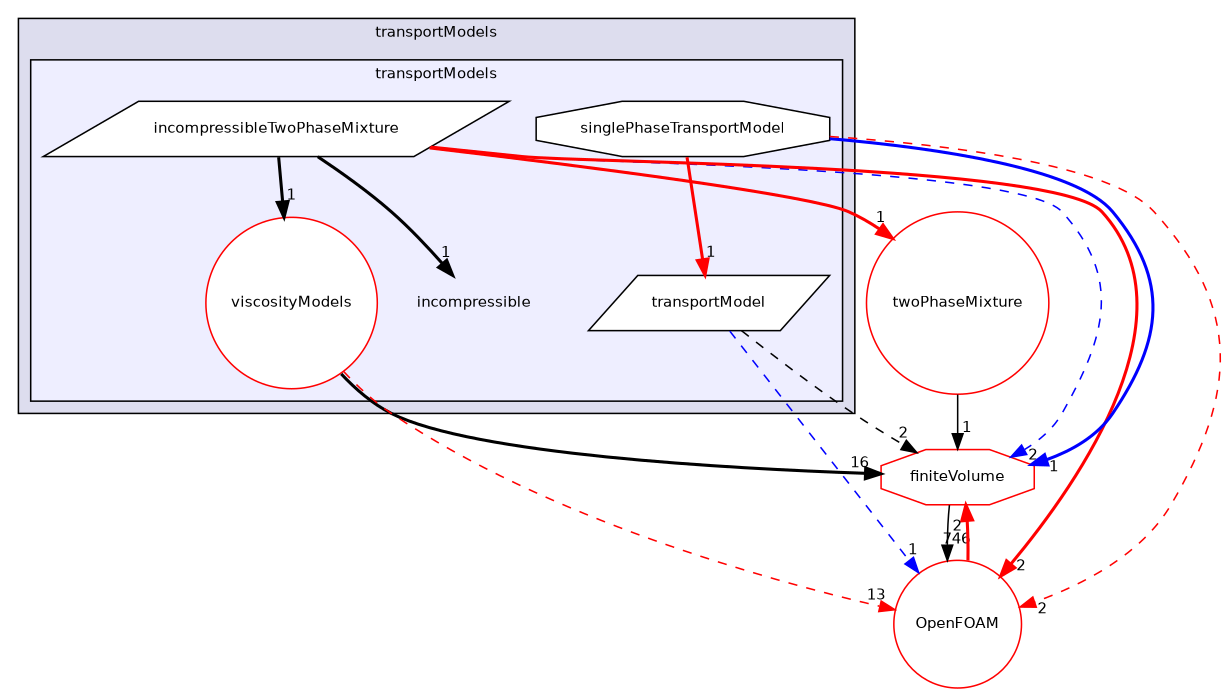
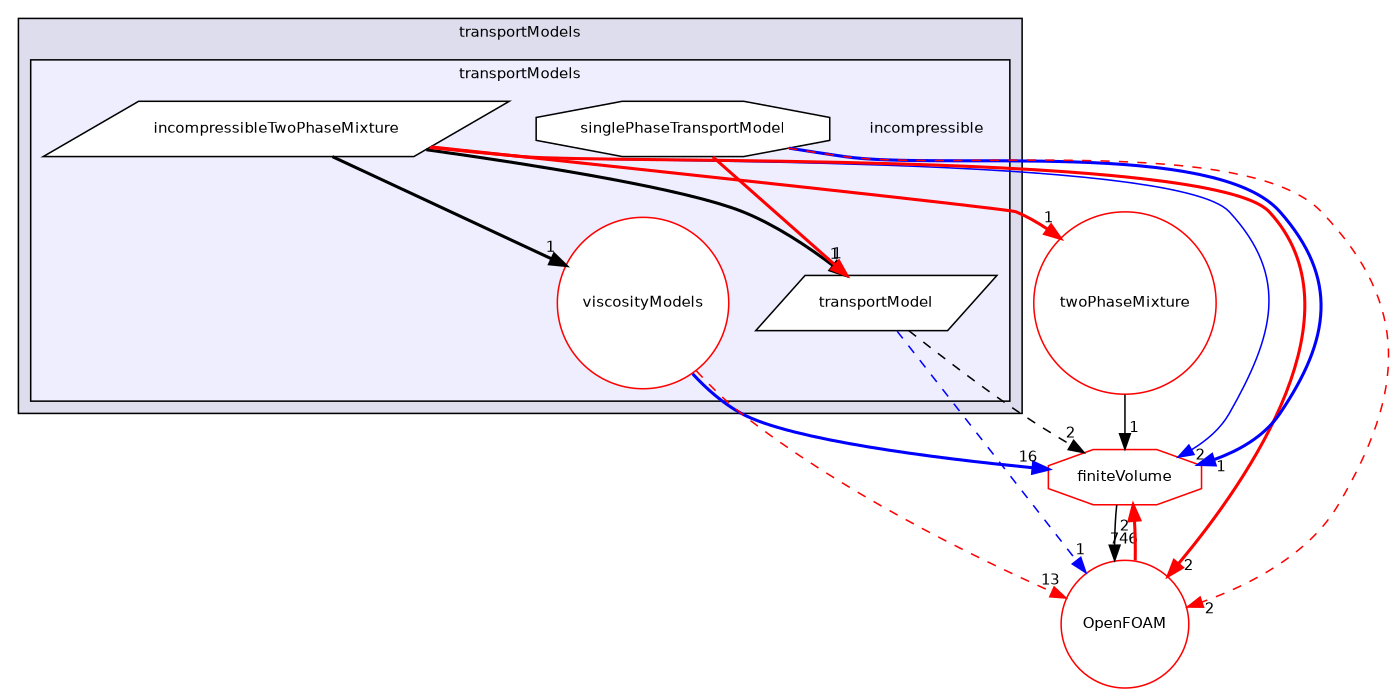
  digraph {
    compound=true
    node [fontname=Helvetica fontsize=10 shape=circle color=red]
    edge [headlabel=1 labeldistance=1.5 labelfontname=Helvetica labelfontsize=10 color=black style=bold]
    n1 [label=incompressible shape=plaintext color=""]
    n2 [color=black fillcolor=white label=incompressibleTwoPhaseMixture shape=parallelogram style=filled]
    n3 [color=black fillcolor=white label=singlePhaseTransportModel shape=octagon style=filled]
    n4 [color=black fillcolor=white label=transportModel shape=parallelogram style=filled]
    n5 [fillcolor=white label=viscosityModels style=filled]
    n6 [label=finiteVolume shape=octagon]
    n7 [label=OpenFOAM]
    n8 [label=twoPhaseMixture]
    subgraph cluster_1 {
      bgcolor="#ddddee"
      fontname=Helvetica
      fontsize=10
      label=transportModels
      pencolor=black
      subgraph cluster_2 {
        bgcolor="#eeeeff"
        fontname=Helvetica
        fontsize=10
        pencolor=black
        n1
        n2
        n3
        n4
        n5
      }
    }
-   n2 -> n1
+   n2 -> n4
    n2 -> n5
-   n2 -> n6 [headlabel=2 color=blue style=dashed]
+   n2 -> n6 [headlabel=2 color=blue style=solid]
    n2 -> n7 [headlabel=2 color=red]
    n2 -> n8 [color=red]
    n3 -> n4 [color=red]
    n3 -> n6 [color=blue]
    n3 -> n7 [headlabel=2 color=red style=dashed]
    n4 -> n6 [headlabel=2 style=dashed]
    n4 -> n7 [color=blue style=dashed]
-   n5 -> n6 [headlabel=16]
+   n5 -> n6 [headlabel=16 color=blue]
    n5 -> n7 [headlabel=13 color=red style=dashed]
    n6 -> n7 [headlabel=746 style=solid]
    n7 -> n6 [headlabel=2 color=red]
    n8 -> n6 [style=solid]
  }
